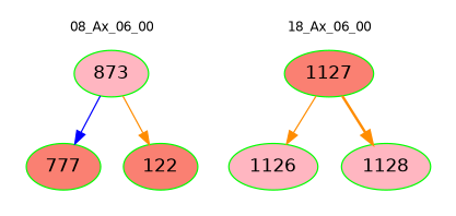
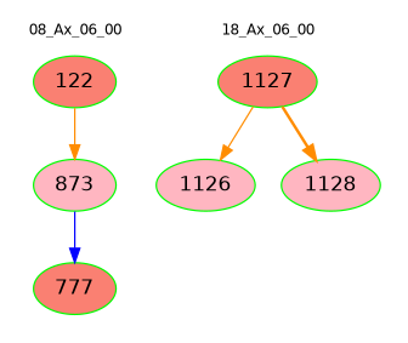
  digraph {
    fontname="DejaVu Sans"
    node [color=green fillcolor=lightpink fontname="DejaVu Sans" style=filled]
    edge [color=darkorange fontname="DejaVu Sans" style=solid]
    n1 [label=873]
    n2 [fillcolor=salmon label=777]
    n3 [fillcolor=salmon label=122]
    n4 [fillcolor=salmon label=1127]
    n5 [label=1126]
    n6 [label=1128]
    subgraph cluster_1 {
      color=white
      fontsize=10
      label="08_Ax_06_00"
      n1
      n2
      n3
    }
    subgraph cluster_2 {
      color=white
      fontsize=10
      label="18_Ax_06_00"
      n4
      n5
      n6
    }
    n1 -> n2 [color=blue]
-   n1 -> n3
+   n3 -> n1
    n4 -> n5
    n4 -> n6 [style=bold]
  }
